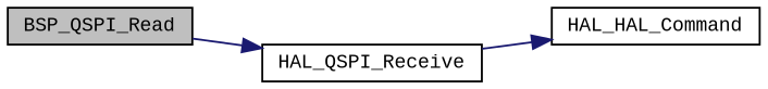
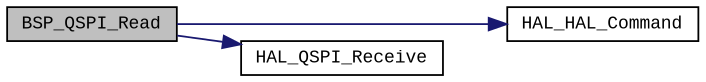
  digraph {
    fontname="Liberation Mono"
    rankdir=LR
    node [color=black fillcolor=white fontname="Liberation Mono" fontsize=10 shape=box style=filled]
    edge [arrowhead=normal color=midnightblue fontname="Liberation Mono" fontsize=10 labelfontname=Helvetica labelfontsize=10 style=solid]
    n1 [fillcolor=grey75 fontcolor=black height=0.2 label=BSP_QSPI_Read width=0.4]
    n2 [height=0.2 label=HAL_HAL_Command width=0.4]
    n3 [height=0.2 label=HAL_QSPI_Receive width=0.4]
-   n3 -> n2
+   n1 -> n2
    n1 -> n3
  }
